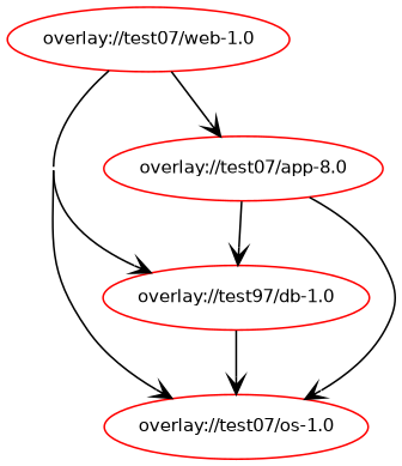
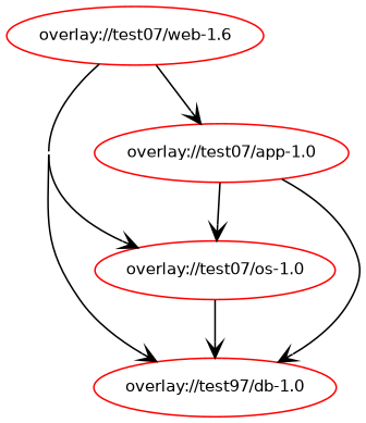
  digraph {
    compound=true
    concentrate=true
    newrank=true
    rankdir=TD
    node [color=red fontname=Helvetica fontsize=10]
    edge [arrowhead=vee]
    n1 [label="overlay://test97/db-1.0"]
    "overlay://test07/os-1.0"
-   "overlay://test07/web-1.0"
-   "overlay://test07/app-1.0" [label="overlay://test07/app-8.0"]
-   n1 -> "overlay://test07/os-1.0"
+   "overlay://test07/web-1.0" [label="overlay://test07/web-1.6"]
+   "overlay://test07/app-1.0"
+   "overlay://test07/os-1.0" -> n1
    "overlay://test07/web-1.0" -> n1
    "overlay://test07/web-1.0" -> "overlay://test07/os-1.0"
    "overlay://test07/web-1.0" -> "overlay://test07/app-1.0"
    "overlay://test07/app-1.0" -> n1
    "overlay://test07/app-1.0" -> "overlay://test07/os-1.0"
  }
